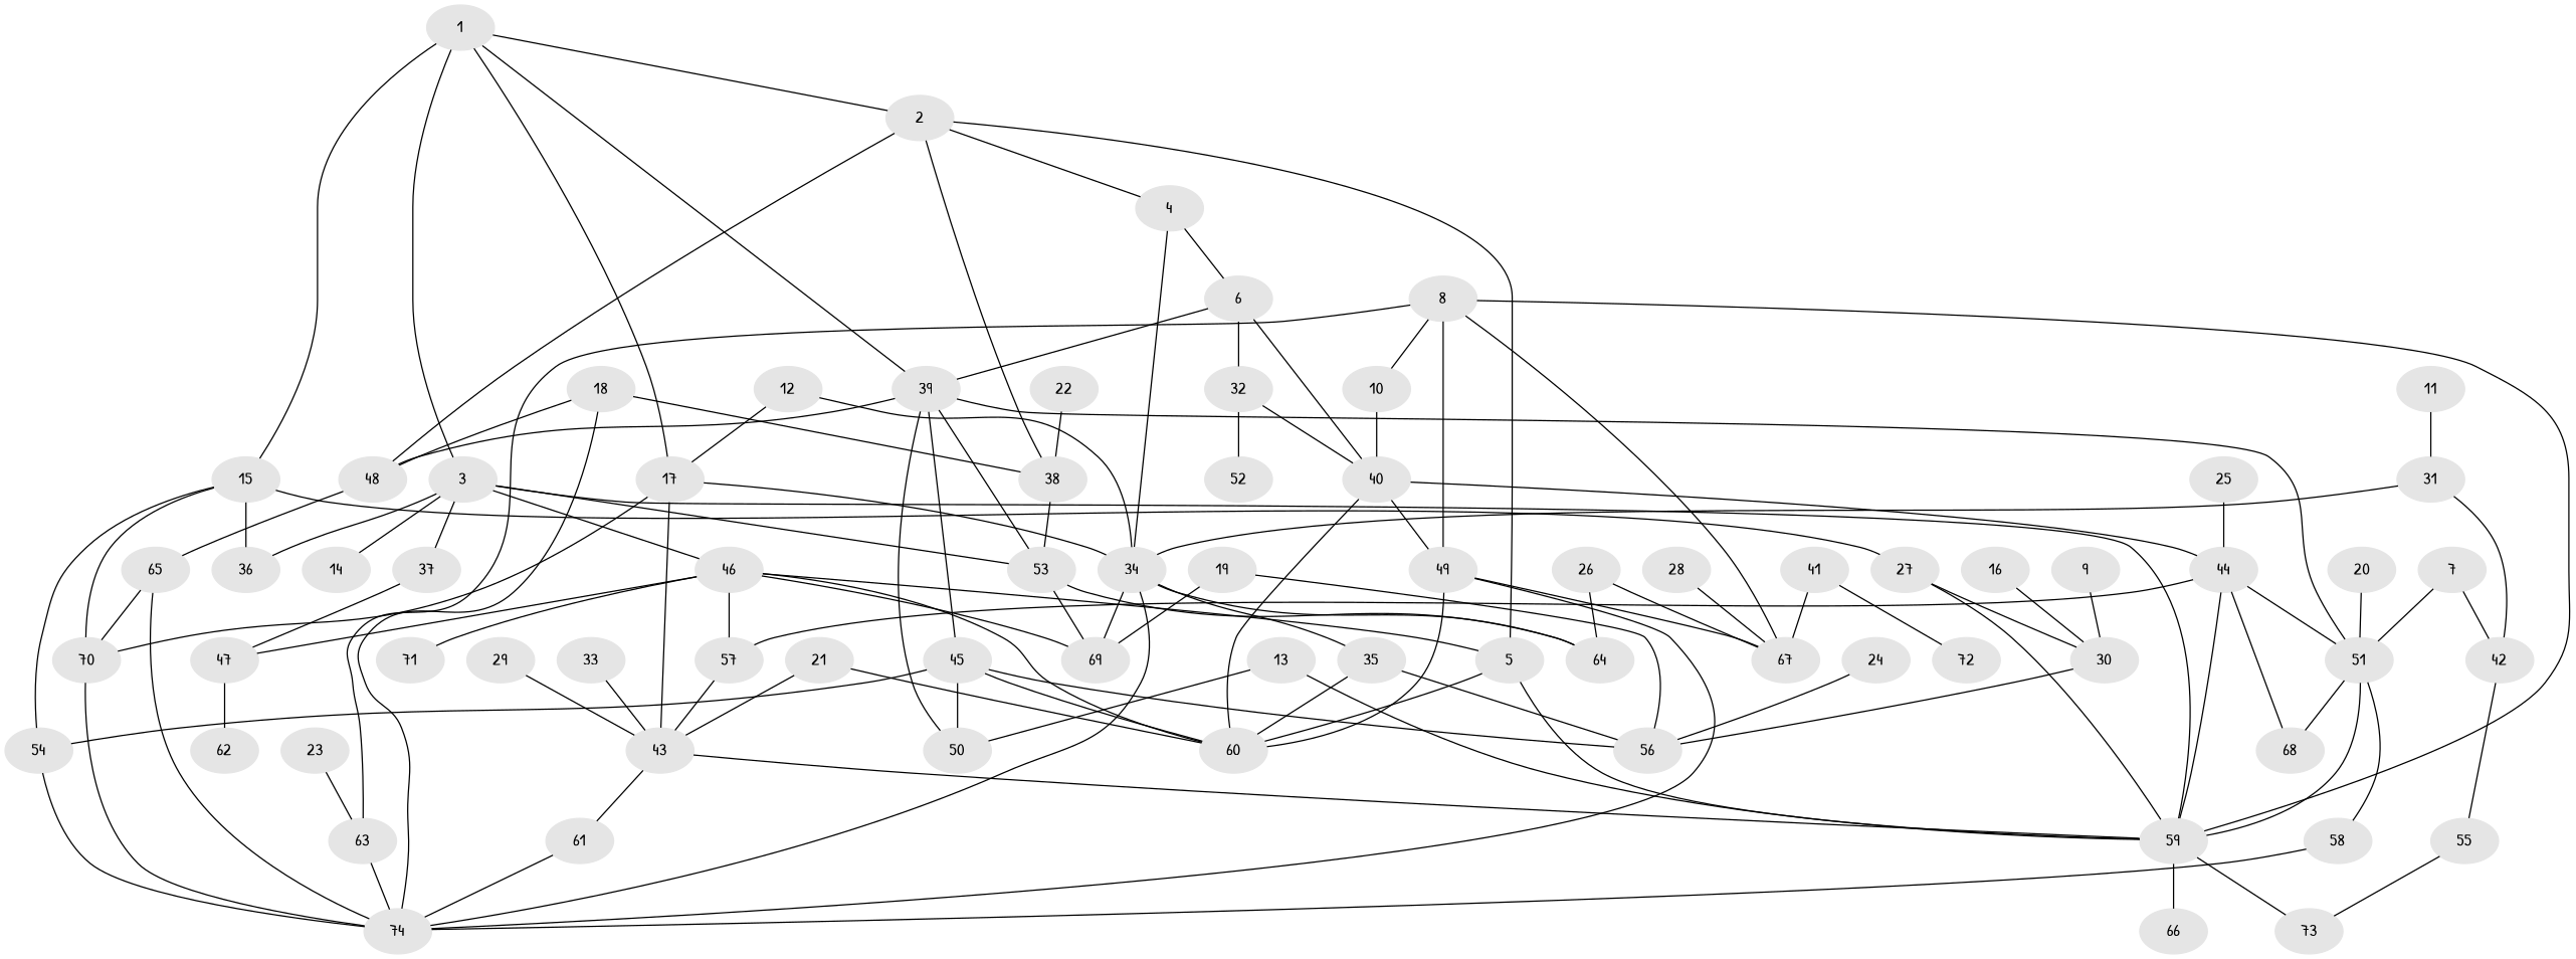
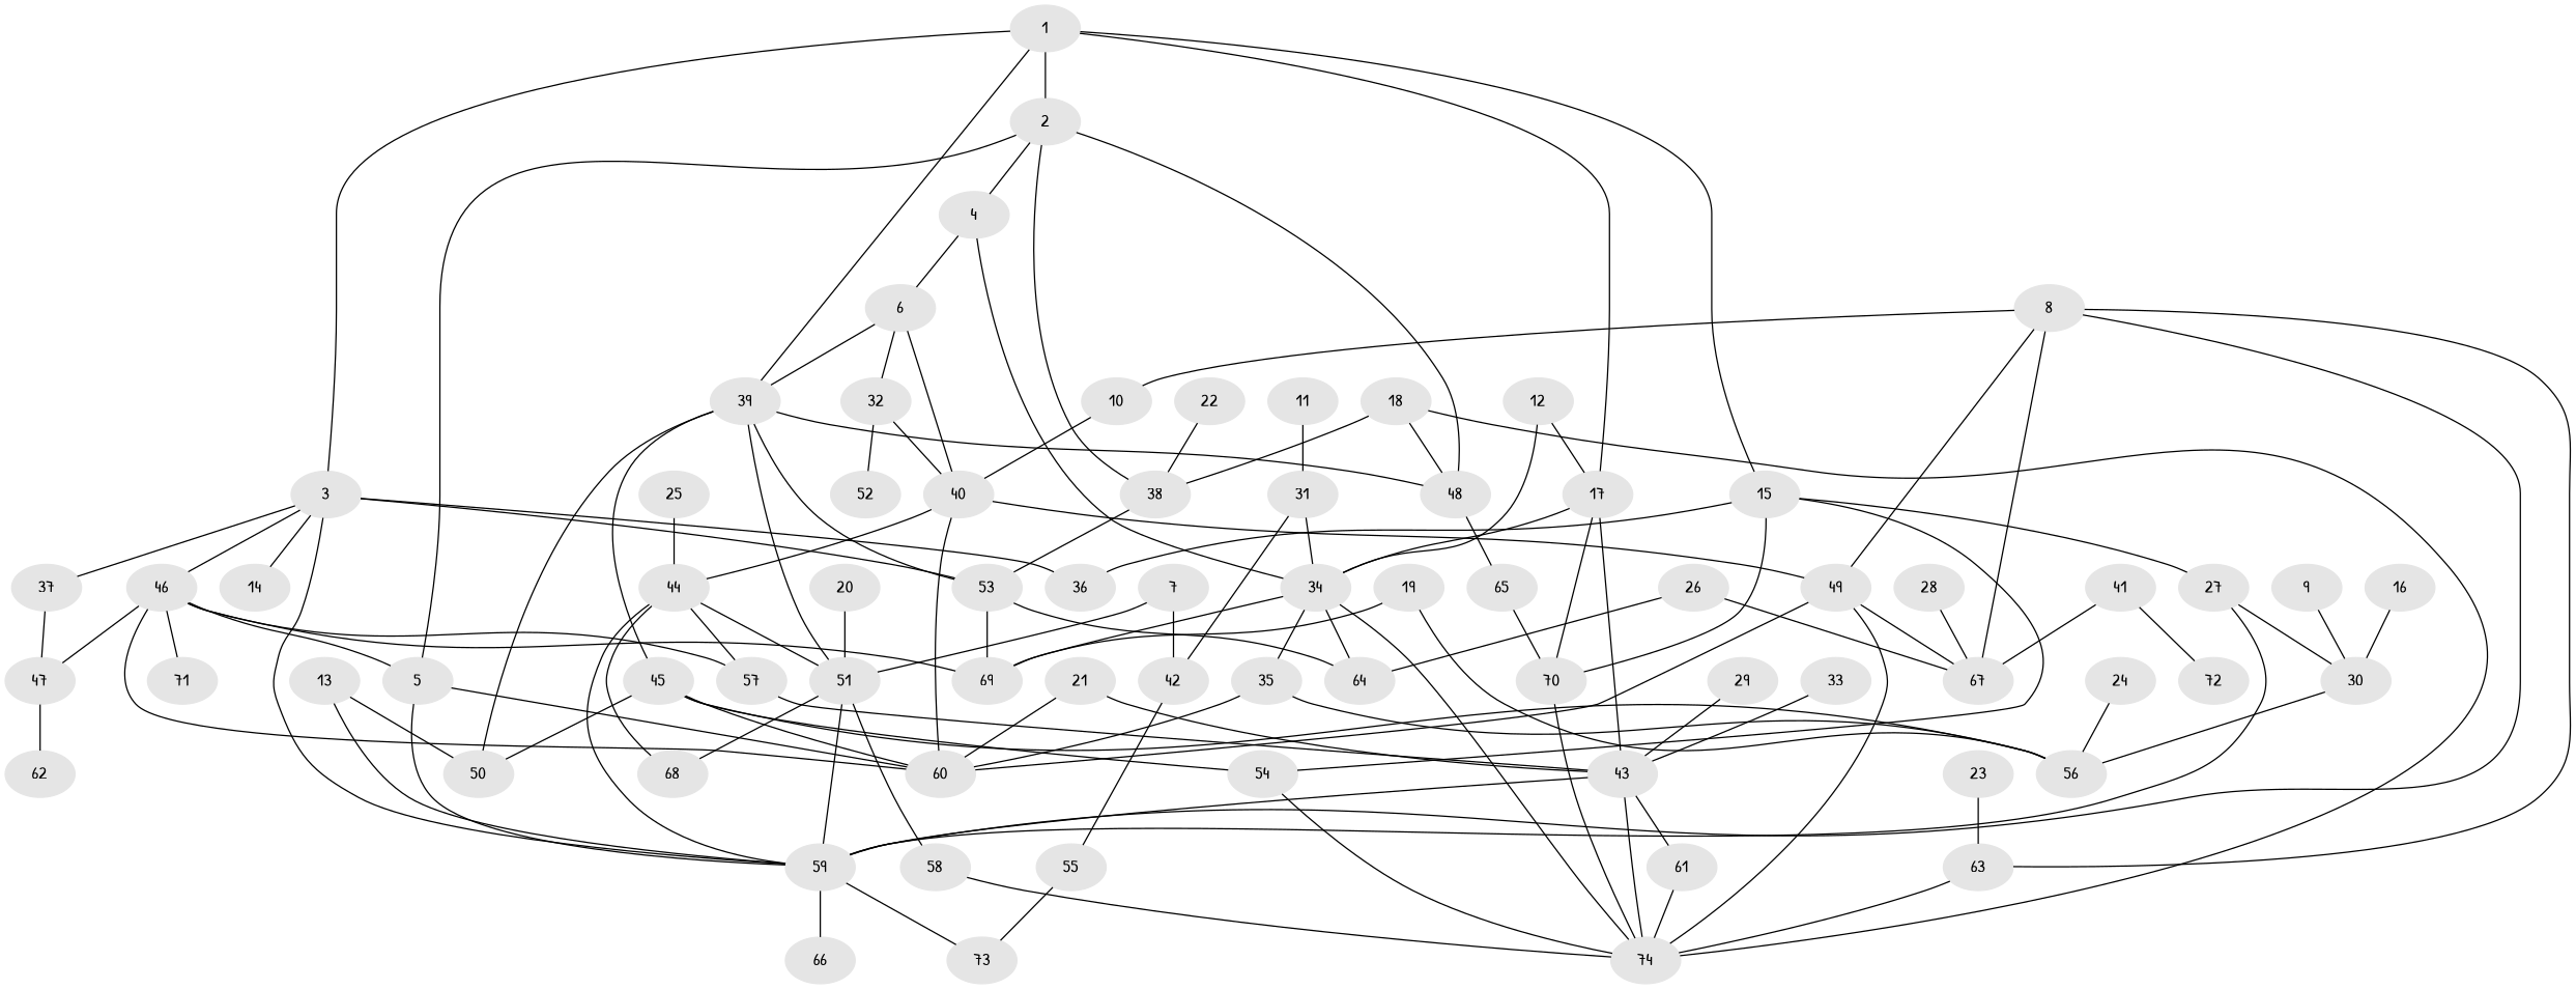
  graph {
    fontname="Patrick Hand"
    node [color=gray90 fontname="Patrick Hand" style=filled]
    edge [fontname="Patrick Hand" weight=1.0]
    1
    2
    3
    15
    17
    39
    4
    5
    38
    48
    14
    36
    37
    46
    53
    59
    27
    54
    70
    43
    34
    51
    50
    45
    6
    60
    65
    47
    74
    61
    69
    57
    71
    64
    73
    66
    32
    40
    35
    52
    49
    44
    7
    42
    55
    68
    58
    8
    10
    63
    67
    9
    30
    56
    11
    31
    12
    13
    16
    18
    19
    20
    21
    22
    23
    24
    25
    26
    28
    29
    33
    62
    41
    72
    1 -- 2
    1 -- 3
    1 -- 15
    1 -- 17
    1 -- 39
    2 -- 4
    2 -- 5
    2 -- 38
    2 -- 48 [weight=2.0]
    3 -- 14
    3 -- 36
    3 -- 37
    3 -- 46
    3 -- 53
    3 -- 59
    15 -- 36
    15 -- 27
    15 -- 54
    15 -- 70
    17 -- 70
    17 -- 43
    17 -- 34
    39 -- 48
    39 -- 53
    39 -- 51
    39 -- 50
    39 -- 45
    4 -- 34
    4 -- 6
    5 -- 59
    5 -- 60
    38 -- 53
    48 -- 65
    37 -- 47
    46 -- 5
    46 -- 60
    46 -- 47
    46 -- 69
    46 -- 57
    46 -- 71
    53 -- 69
    53 -- 64
    59 -- 73
    59 -- 66
    27 -- 59
    27 -- 30
    54 -- 74
    70 -- 74
    43 -- 59
-   65 -- 74
+   43 -- 74
    43 -- 61
    34 -- 74
    34 -- 69
    34 -- 64
    34 -- 35
    51 -- 59
    51 -- 68
    51 -- 58
    45 -- 54 [weight=2.0]
    45 -- 50
    45 -- 60
    45 -- 56
    6 -- 39
    6 -- 32
    6 -- 40
    65 -- 70
    47 -- 62
    61 -- 74
    57 -- 43
    32 -- 40
    32 -- 52
    40 -- 60
    40 -- 49
    40 -- 44 [weight=2.0]
    35 -- 60
    35 -- 56
    49 -- 60
    49 -- 74
    49 -- 67
    44 -- 59
    44 -- 51
    44 -- 57
    44 -- 68
    7 -- 51
    7 -- 42
    42 -- 55
    55 -- 73
    58 -- 74
    8 -- 59
    8 -- 49
    8 -- 10
    8 -- 63
    8 -- 67
    10 -- 40
    63 -- 74 [weight=2.0]
    9 -- 30
    30 -- 56
    11 -- 31
    31 -- 34
    31 -- 42
    12 -- 17
    12 -- 34
    13 -- 59
    13 -- 50
    16 -- 30
    18 -- 38
    18 -- 48
    18 -- 74
    19 -- 69
    19 -- 56
    20 -- 51
    21 -- 43
    21 -- 60
    22 -- 38
    23 -- 63
    24 -- 56
    25 -- 44
    26 -- 64
    26 -- 67
    28 -- 67
    29 -- 43
    33 -- 43
    41 -- 67
    41 -- 72
  }
